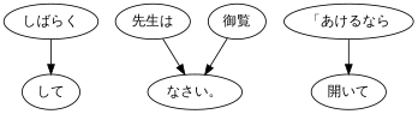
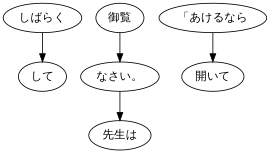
  digraph {
    fontname="Liberation Sans"
    node [fontname="Liberation Sans"]
    edge [fontname="Liberation Sans"]
    n1 [label="しばらく"]
    n2 [label="して"]
    n3 [label="なさい。"]
    n4 [label="先生は"]
    n5 [label="「あけるなら"]
    n6 [label="開いて"]
    n7 [label="御覧"]
    n1 -> n2
-   n4 -> n3
+   n3 -> n4
    n5 -> n6
    n7 -> n3
  }
